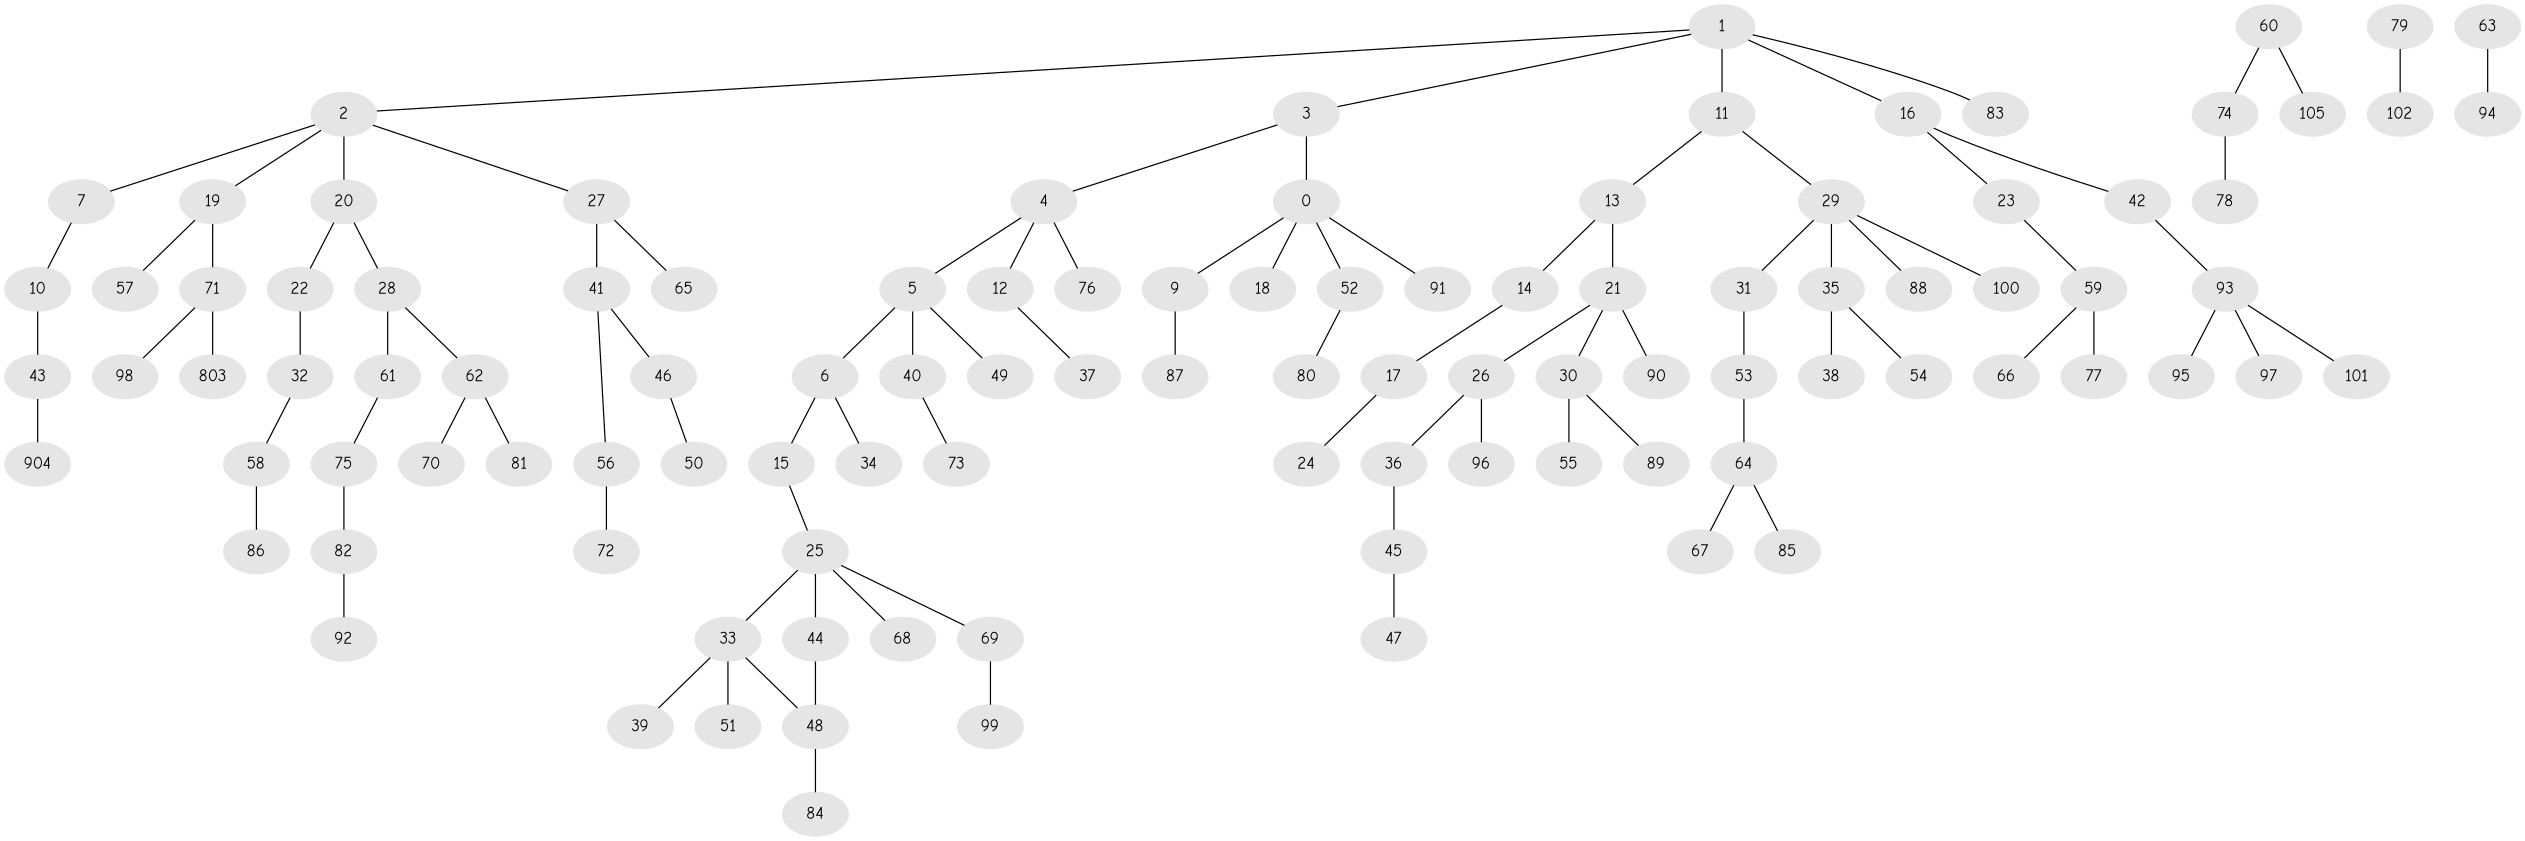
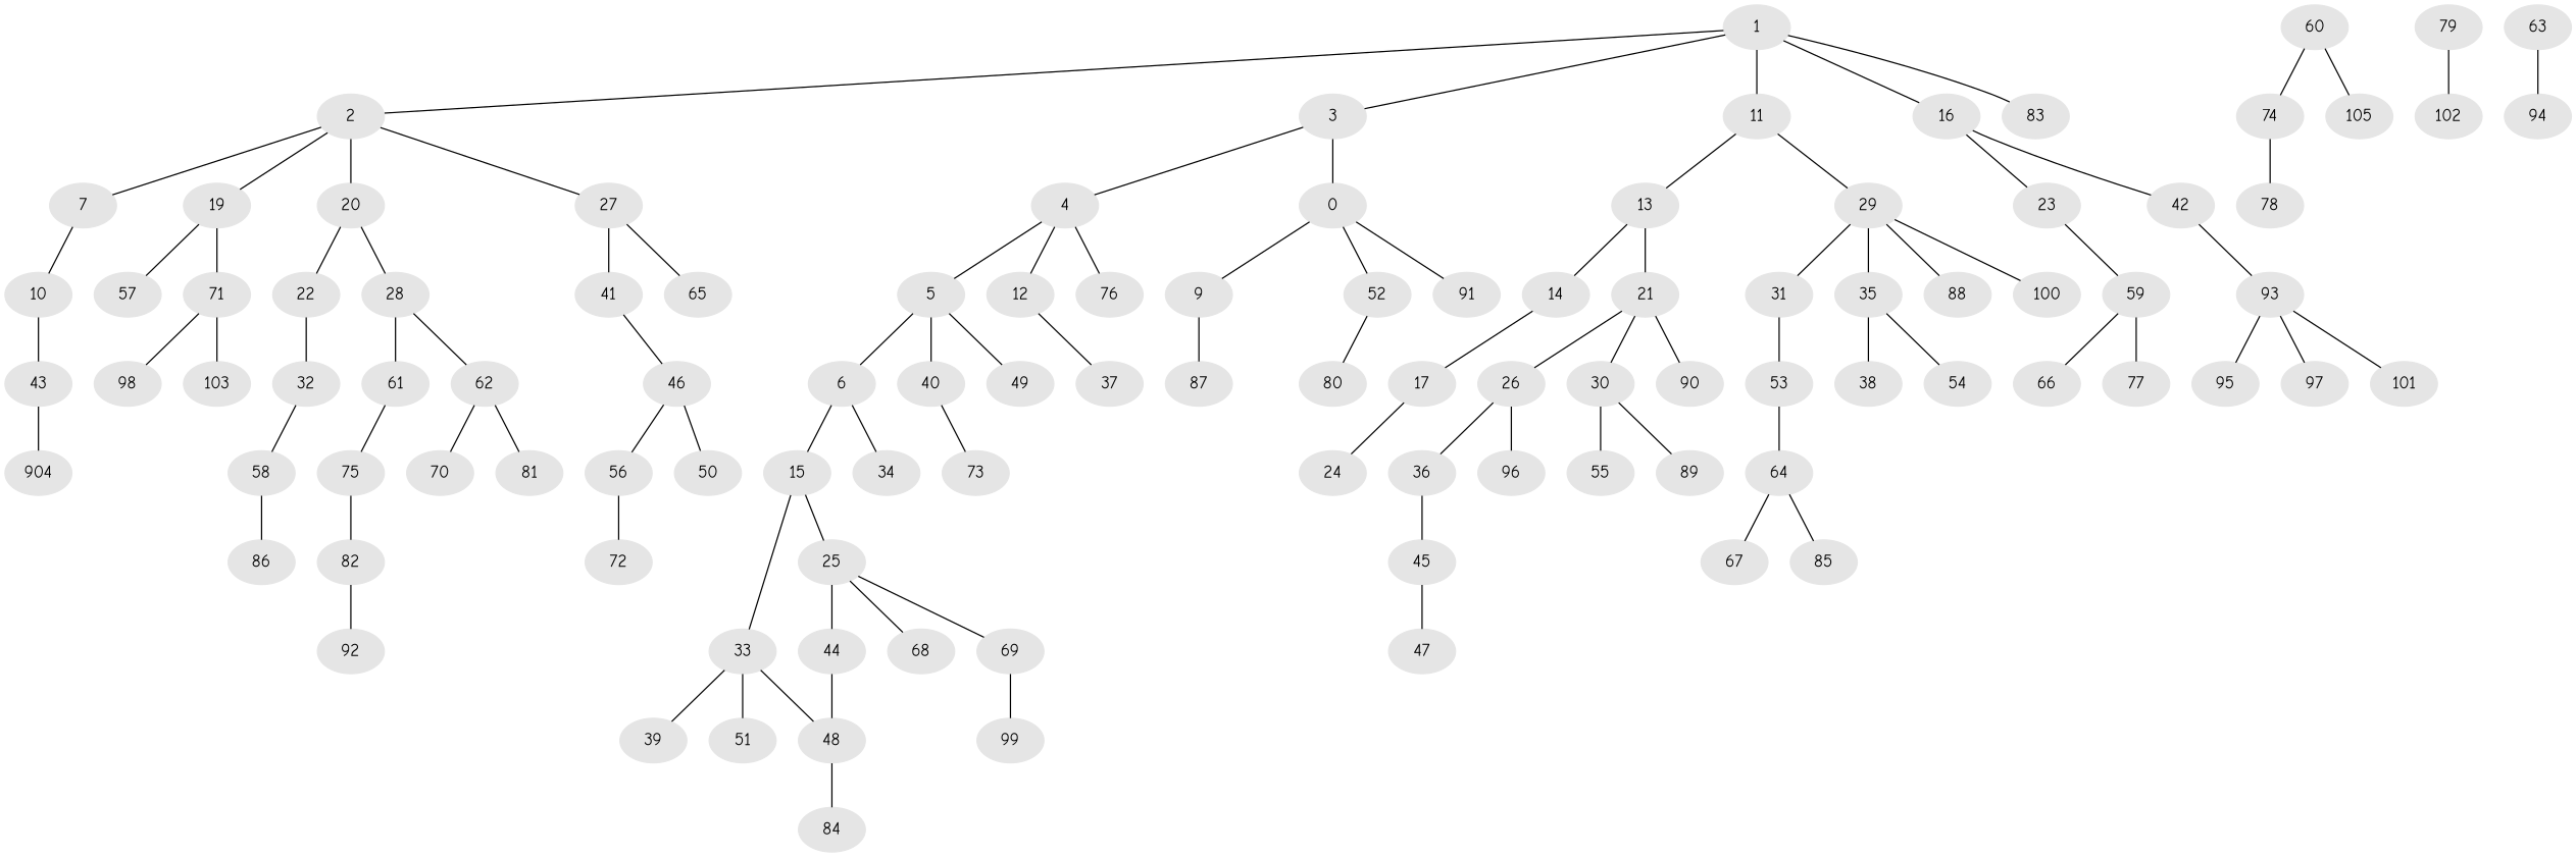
  graph {
    fontname="Comic Neue"
    node [color=gray90 fontname="Comic Neue" style=filled]
    edge [fontname="Comic Neue"]
    1
    2
    3
    11
    16
    83
    7
    19
    20
    27
    4
    n12 [label=0]
    13
    29
    23
    42
    10
    57
    71
    22
    28
    41
    65
    5
    12
    76
    9
-   18
    52
    91
    6
    40
    49
    37
    15
    34
    73
    25
    43
    87
    80
    n42 [label=904]
    14
    21
    31
    35
    88
    100
    17
    26
    30
    90
    60
    74
    105
    24
    33
    44
    68
    69
    59
    93
    98
-   103 [label=803]
+   103
    32
    61
    62
    36
    96
    55
    89
    58
    66
    77
    39
    51
    48
    99
    45
    46
    56
    75
    70
    81
    53
    38
    54
    64
    86
    79
    102
    47
    50
    72
    95
    97
    101
    84
    67
    85
    78
    82
    63
    94
    92
    1 -- 2
    1 -- 3
    1 -- 11
    1 -- 16
    1 -- 83
    2 -- 7
    2 -- 19
    2 -- 20
    2 -- 27
    3 -- 4
    3 -- n12
    11 -- 13
    11 -- 29
    16 -- 23
    16 -- 42
    7 -- 10
    19 -- 57
    19 -- 71
    20 -- 22
    20 -- 28
    27 -- 41
    27 -- 65
    4 -- 5
    4 -- 12
    4 -- 76
    n12 -- 9
-   n12 -- 18
    n12 -- 52
    n12 -- 91
    13 -- 14
    13 -- 21
    29 -- 31
    29 -- 35
    29 -- 88
    29 -- 100
    23 -- 59
    42 -- 93
    10 -- 43
    71 -- 98
    71 -- 103
    22 -- 32
    28 -- 61
    28 -- 62
    41 -- 46
-   41 -- 56
+   46 -- 56
    5 -- 6
    5 -- 40
    5 -- 49
    12 -- 37
    9 -- 87
    52 -- 80
    6 -- 15
    6 -- 34
    40 -- 73
    15 -- 25
-   25 -- 33
+   15 -- 33
    25 -- 44
    25 -- 68
    25 -- 69
    43 -- n42
    14 -- 17
    21 -- 26
    21 -- 30
    21 -- 90
    31 -- 53
    35 -- 38
    35 -- 54
    17 -- 24
    26 -- 36
    26 -- 96
    30 -- 55
    30 -- 89
    60 -- 74
    60 -- 105
    74 -- 78
    33 -- 39
    33 -- 51
    33 -- 48
    44 -- 48
    69 -- 99
    59 -- 66
    59 -- 77
    93 -- 95
    93 -- 97
    93 -- 101
    32 -- 58
    61 -- 75
    62 -- 70
    62 -- 81
    36 -- 45
    58 -- 86
    48 -- 84
    45 -- 47
    46 -- 50
    56 -- 72
    75 -- 82
    53 -- 64
    64 -- 67
    64 -- 85
    79 -- 102
    82 -- 92
    63 -- 94
  }
